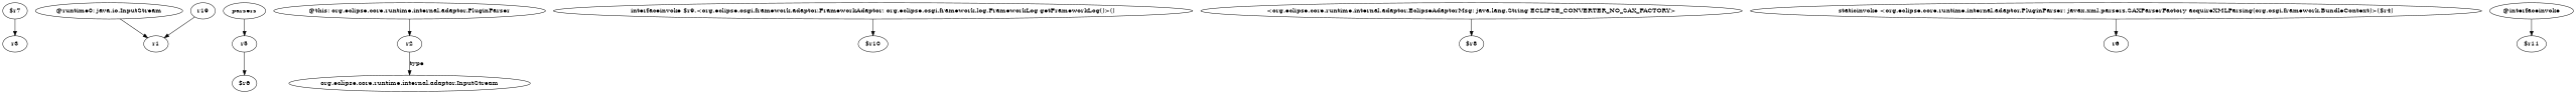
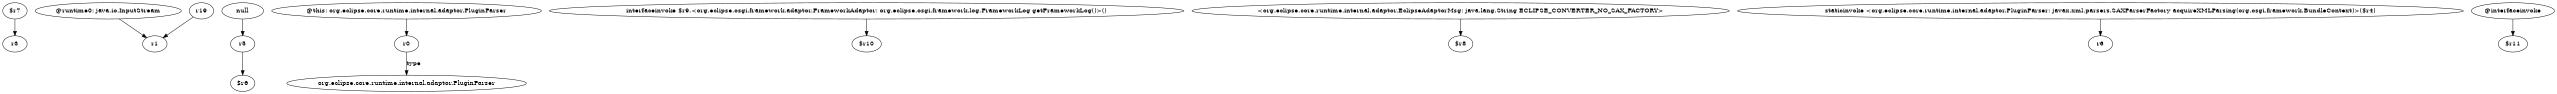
  digraph {
    n1 [label=r3]
    n2 [label="$r7"]
    n3 [label="@runtime0: java.io.InputStream"]
    n4 [label=r1]
    n5 [label="$r6"]
    n6 [label=r5]
    n7 [label="@this: org.eclipse.core.runtime.internal.adaptor.PluginParser"]
-   n8 [label=r2]
-   n9 [label="org.eclipse.core.runtime.internal.adaptor.InputStream"]
+   n8 [label=r0]
+   n9 [label="org.eclipse.core.runtime.internal.adaptor.PluginParser"]
    n10 [label="interfaceinvoke $r9.<org.eclipse.osgi.framework.adaptor.FrameworkAdaptor: org.eclipse.osgi.framework.log.FrameworkLog getFrameworkLog()>()"]
    n11 [label="$r10"]
    n12 [label="<org.eclipse.core.runtime.internal.adaptor.EclipseAdaptorMsg: java.lang.String ECLIPSE_CONVERTER_NO_SAX_FACTORY>"]
    n13 [label="$r8"]
    n14 [label=r19]
    n15 [label="staticinvoke <org.eclipse.core.runtime.internal.adaptor.PluginParser: javax.xml.parsers.SAXParserFactory acquireXMLParsing(org.osgi.framework.BundleContext)>($r4)"]
    n16 [label=r6]
-   n17 [label=parsers]
+   n17 [label=null]
    n18 [label="@interfaceinvoke"]
    n19 [label="$r11"]
    n2 -> n1
    n3 -> n4
    n6 -> n5
    n7 -> n8
    n8 -> n9 [label=type]
    n10 -> n11
    n12 -> n13
    n14 -> n4
    n15 -> n16
    n17 -> n6
    n18 -> n19
  }
